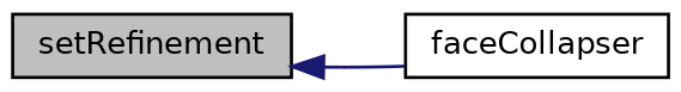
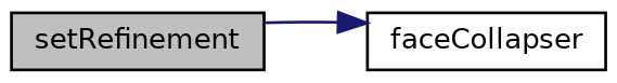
  digraph {
    rankdir=LR
    node [color=black fontname=Helvetica fontsize=10 shape=record]
    n1 [fillcolor=grey75 fontcolor=black height=0.2 label=setRefinement style=filled width=0.4]
    n2 [height=0.2 label=faceCollapser width=0.4]
-   n1 -> n2 [color=midnightblue dir=back fontname=Helvetica fontsize=10 labelfontname=Helvetica labelfontsize=10 style=solid]
+   n2 -> n1 [color=midnightblue dir=back fontname=Helvetica fontsize=10 labelfontname=Helvetica labelfontsize=10 style=solid]
  }
